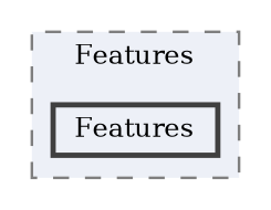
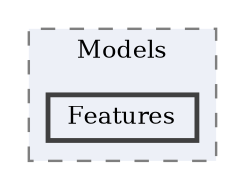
  digraph {
    compound=true
    rankdir=LR
    fontname="DejaVu Serif"
    n1 [color=grey25 fillcolor="#edf0f7" fontname="DejaVu Serif" fontsize=10 height=0.2 label=Features shape=box style="filled,bold" width=0.4]
    subgraph cluster_1 {
      bgcolor="#edf0f7"
      fontsize=10
-     label=Features
+     label=Models
      pencolor=grey50
      style="filled,dashed"
      n1
    }
  }
